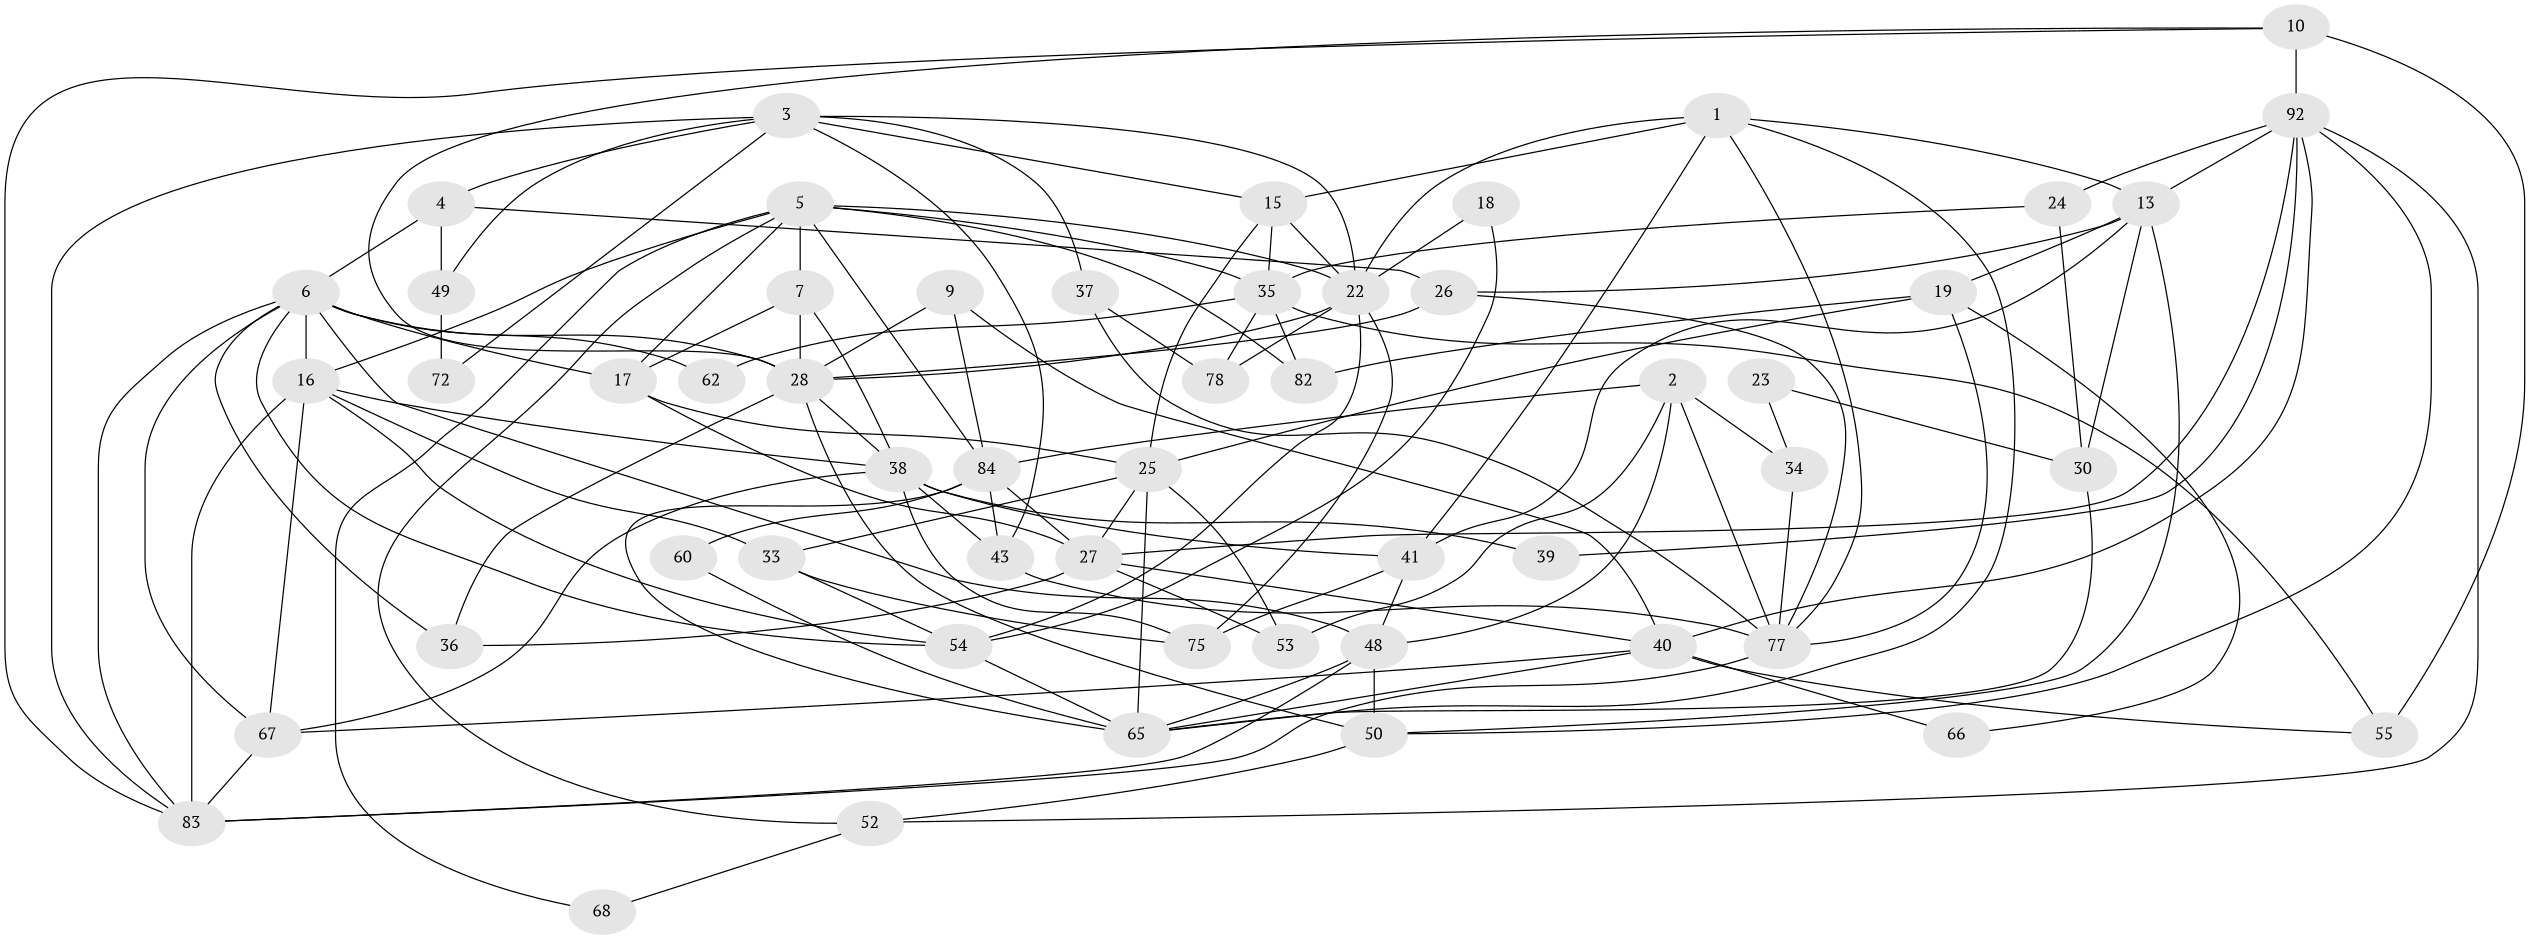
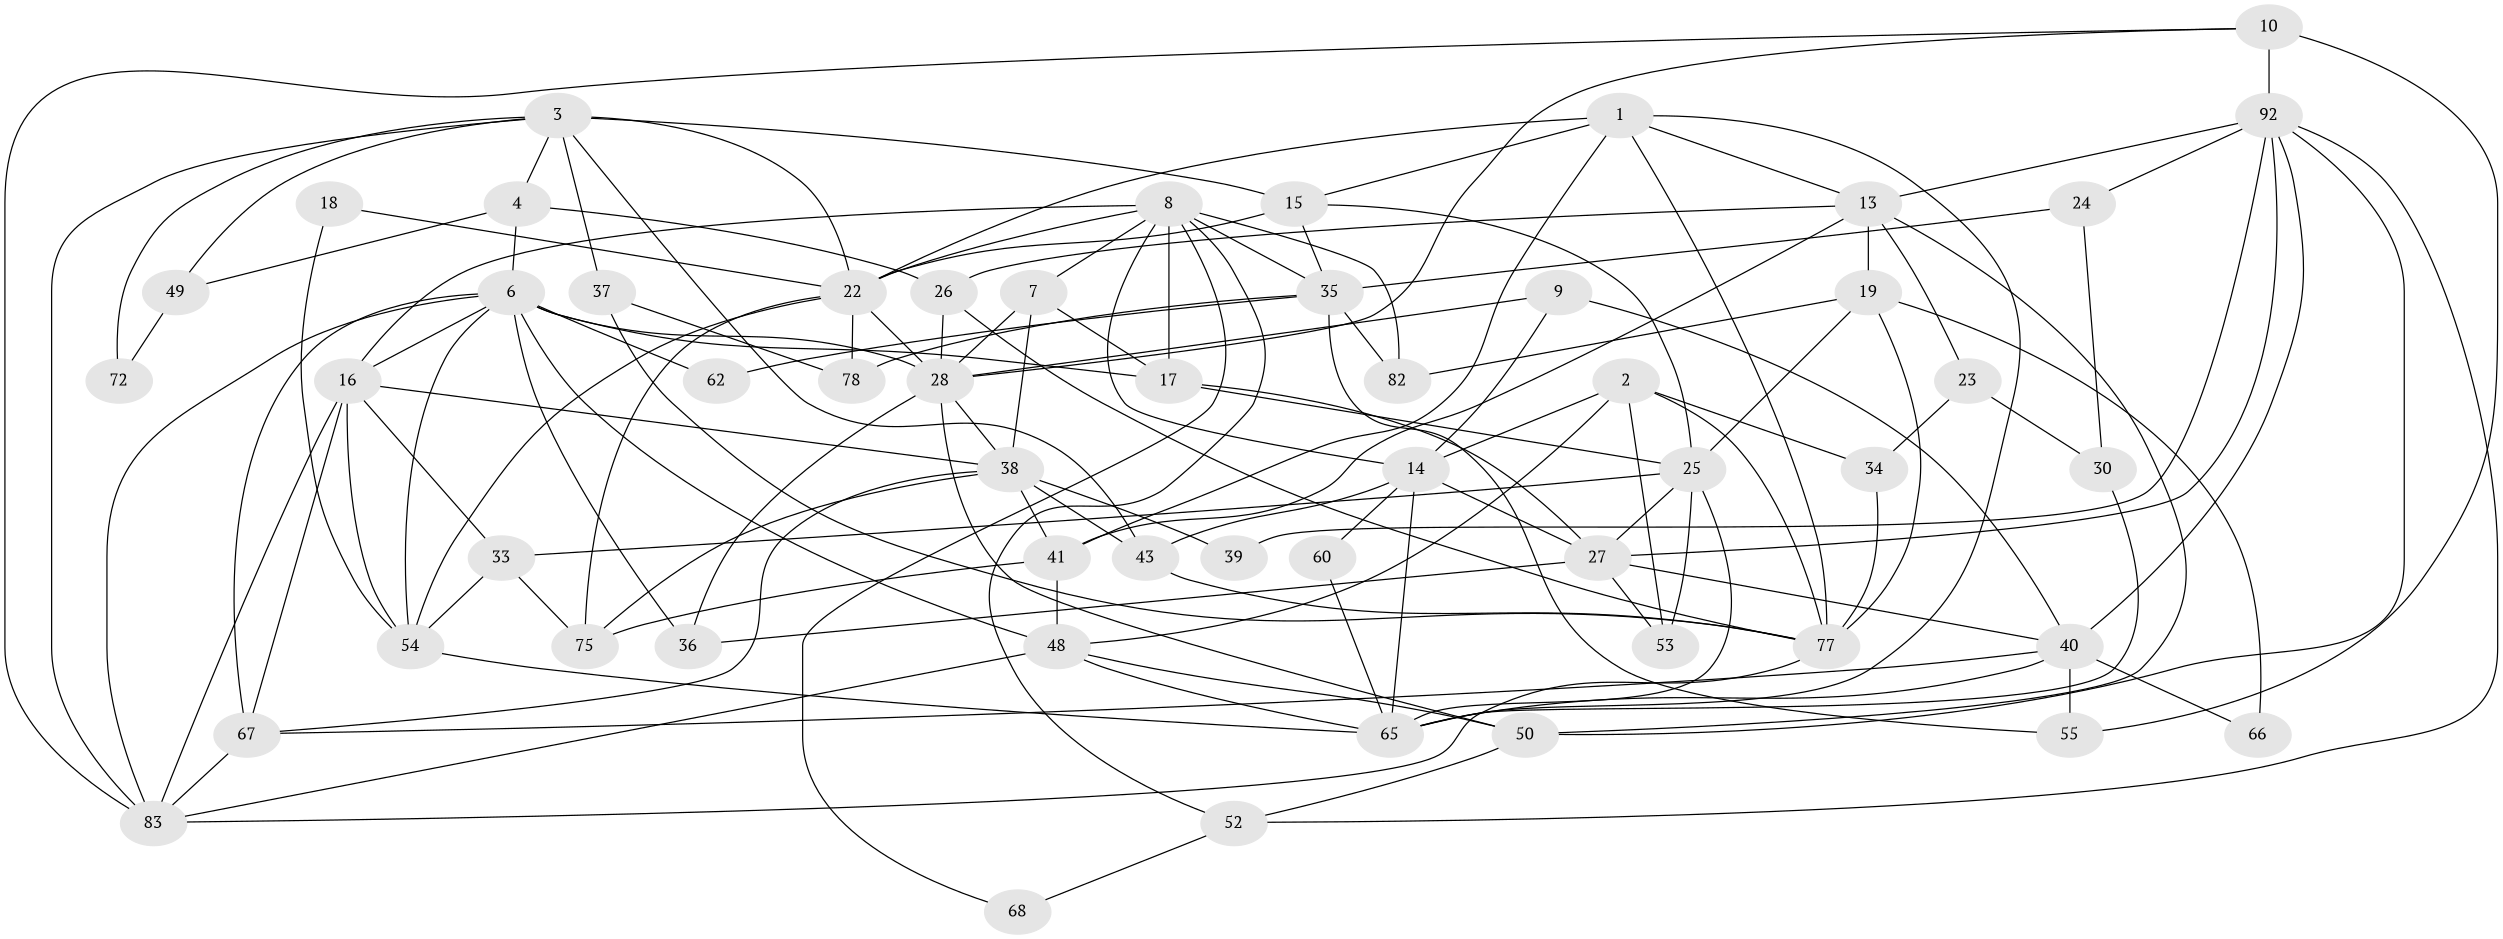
  graph {
    fontname="PT Serif"
    node [color=gray90 fontname="PT Serif" style=filled]
    edge [fontname="PT Serif"]
    1 [super="+8"]
    13 [super="+31"]
    15 [super="+59"]
    22 [super="+84"]
    41 [super="+64"]
    65 [super="+73"]
    77 [super="+79"]
    26 [super="+69"]
    50
    19 [super="+32"]
    23 [super="+42"]
    35 [super="+63"]
    25 [super="+44"]
    28 [super="+47"]
    54 [super="+70"]
    75
    78
    48 [super="+76"]
    83
    2 [super="+45"]
-   14 [super="+29" label=84]
+   14 [super="+29"]
    34
    53
    43
    27 [super="+51"]
    60
    3 [super="+11"]
    4 [super="+21"]
    37
    49
    72
    6 [super="+20"]
    16 [super="+58"]
    17 [super="+46"]
    36
    62
    67
-   5 [super="+81"]
+   5 [super="+81" label=8]
    7 [super="+61"]
    52 [super="+57"]
    68
    82
    38 [super="+71"]
    33 [super="+56"]
    55
    39
    9
    40 [super="+85"]
    66
    10 [super="+74"]
    n51 [label=92 super="+80"]
    24
    30
    18
    1 -- 13
    1 -- 15
    1 -- 22
    1 -- 41
    1 -- 65
    1 -- 77
    13 -- 41
    13 -- 26
    13 -- 50
    13 -- 19
-   13 -- 30
+   13 -- 23
    15 -- 22 [weight=2]
    15 -- 35
    15 -- 25
    22 -- 28
    22 -- 54
    22 -- 75
    22 -- 78
    41 -- 75
    41 -- 48
    77 -- 83
    26 -- 77
    26 -- 28
    50 -- 52
    19 -- 77
    19 -- 25
    19 -- 82
    19 -- 66
    23 -- 34
    23 -- 30
    35 -- 78
    35 -- 62
    35 -- 82
    35 -- 55
    25 -- 65
    25 -- 53
    25 -- 27
    25 -- 33
    28 -- 50
    28 -- 36 [weight=2]
    28 -- 38
    54 -- 65
    48 -- 65
    48 -- 50
    48 -- 83
    2 -- 77
    2 -- 48
    2 -- 14
    2 -- 34
    2 -- 53
    14 -- 65
    14 -- 43
    14 -- 27
    14 -- 60
    34 -- 77
    43 -- 77
    27 -- 53
    27 -- 36
    27 -- 40
    60 -- 65
    3 -- 15
    3 -- 22
    3 -- 83
    3 -- 43
    3 -- 4
    3 -- 37
    3 -- 49
    3 -- 72
    4 -- 26
    4 -- 49
    4 -- 6
    37 -- 77
    37 -- 78
    49 -- 72
    6 -- 28
    6 -- 54
    6 -- 48
    6 -- 83
    6 -- 16
    6 -- 17
    6 -- 36
    6 -- 62
    6 -- 67
    16 -- 54
    16 -- 83
    16 -- 67
    16 -- 38
    16 -- 33
    17 -- 25
    17 -- 27
    67 -- 83
    5 -- 22
    5 -- 35
    5 -- 14
    5 -- 16
    5 -- 17
    5 -- 7
    5 -- 52
    5 -- 68
    5 -- 82
    7 -- 28
    7 -- 17
    7 -- 38
    52 -- 68
    38 -- 41
    38 -- 75
    38 -- 43
    38 -- 67
    38 -- 39
    33 -- 54
    33 -- 75
    9 -- 28
    9 -- 14
    9 -- 40
    40 -- 65
    40 -- 67
    40 -- 55
    40 -- 66
    10 -- 28
    10 -- 83
    10 -- 55
    10 -- n51 [weight=2]
    n51 -- 13
    n51 -- 50
    n51 -- 27
    n51 -- 52
    n51 -- 39
    n51 -- 40 [weight=2]
    n51 -- 24
    24 -- 35
    24 -- 30
    30 -- 65
    18 -- 22
    18 -- 54
  }
